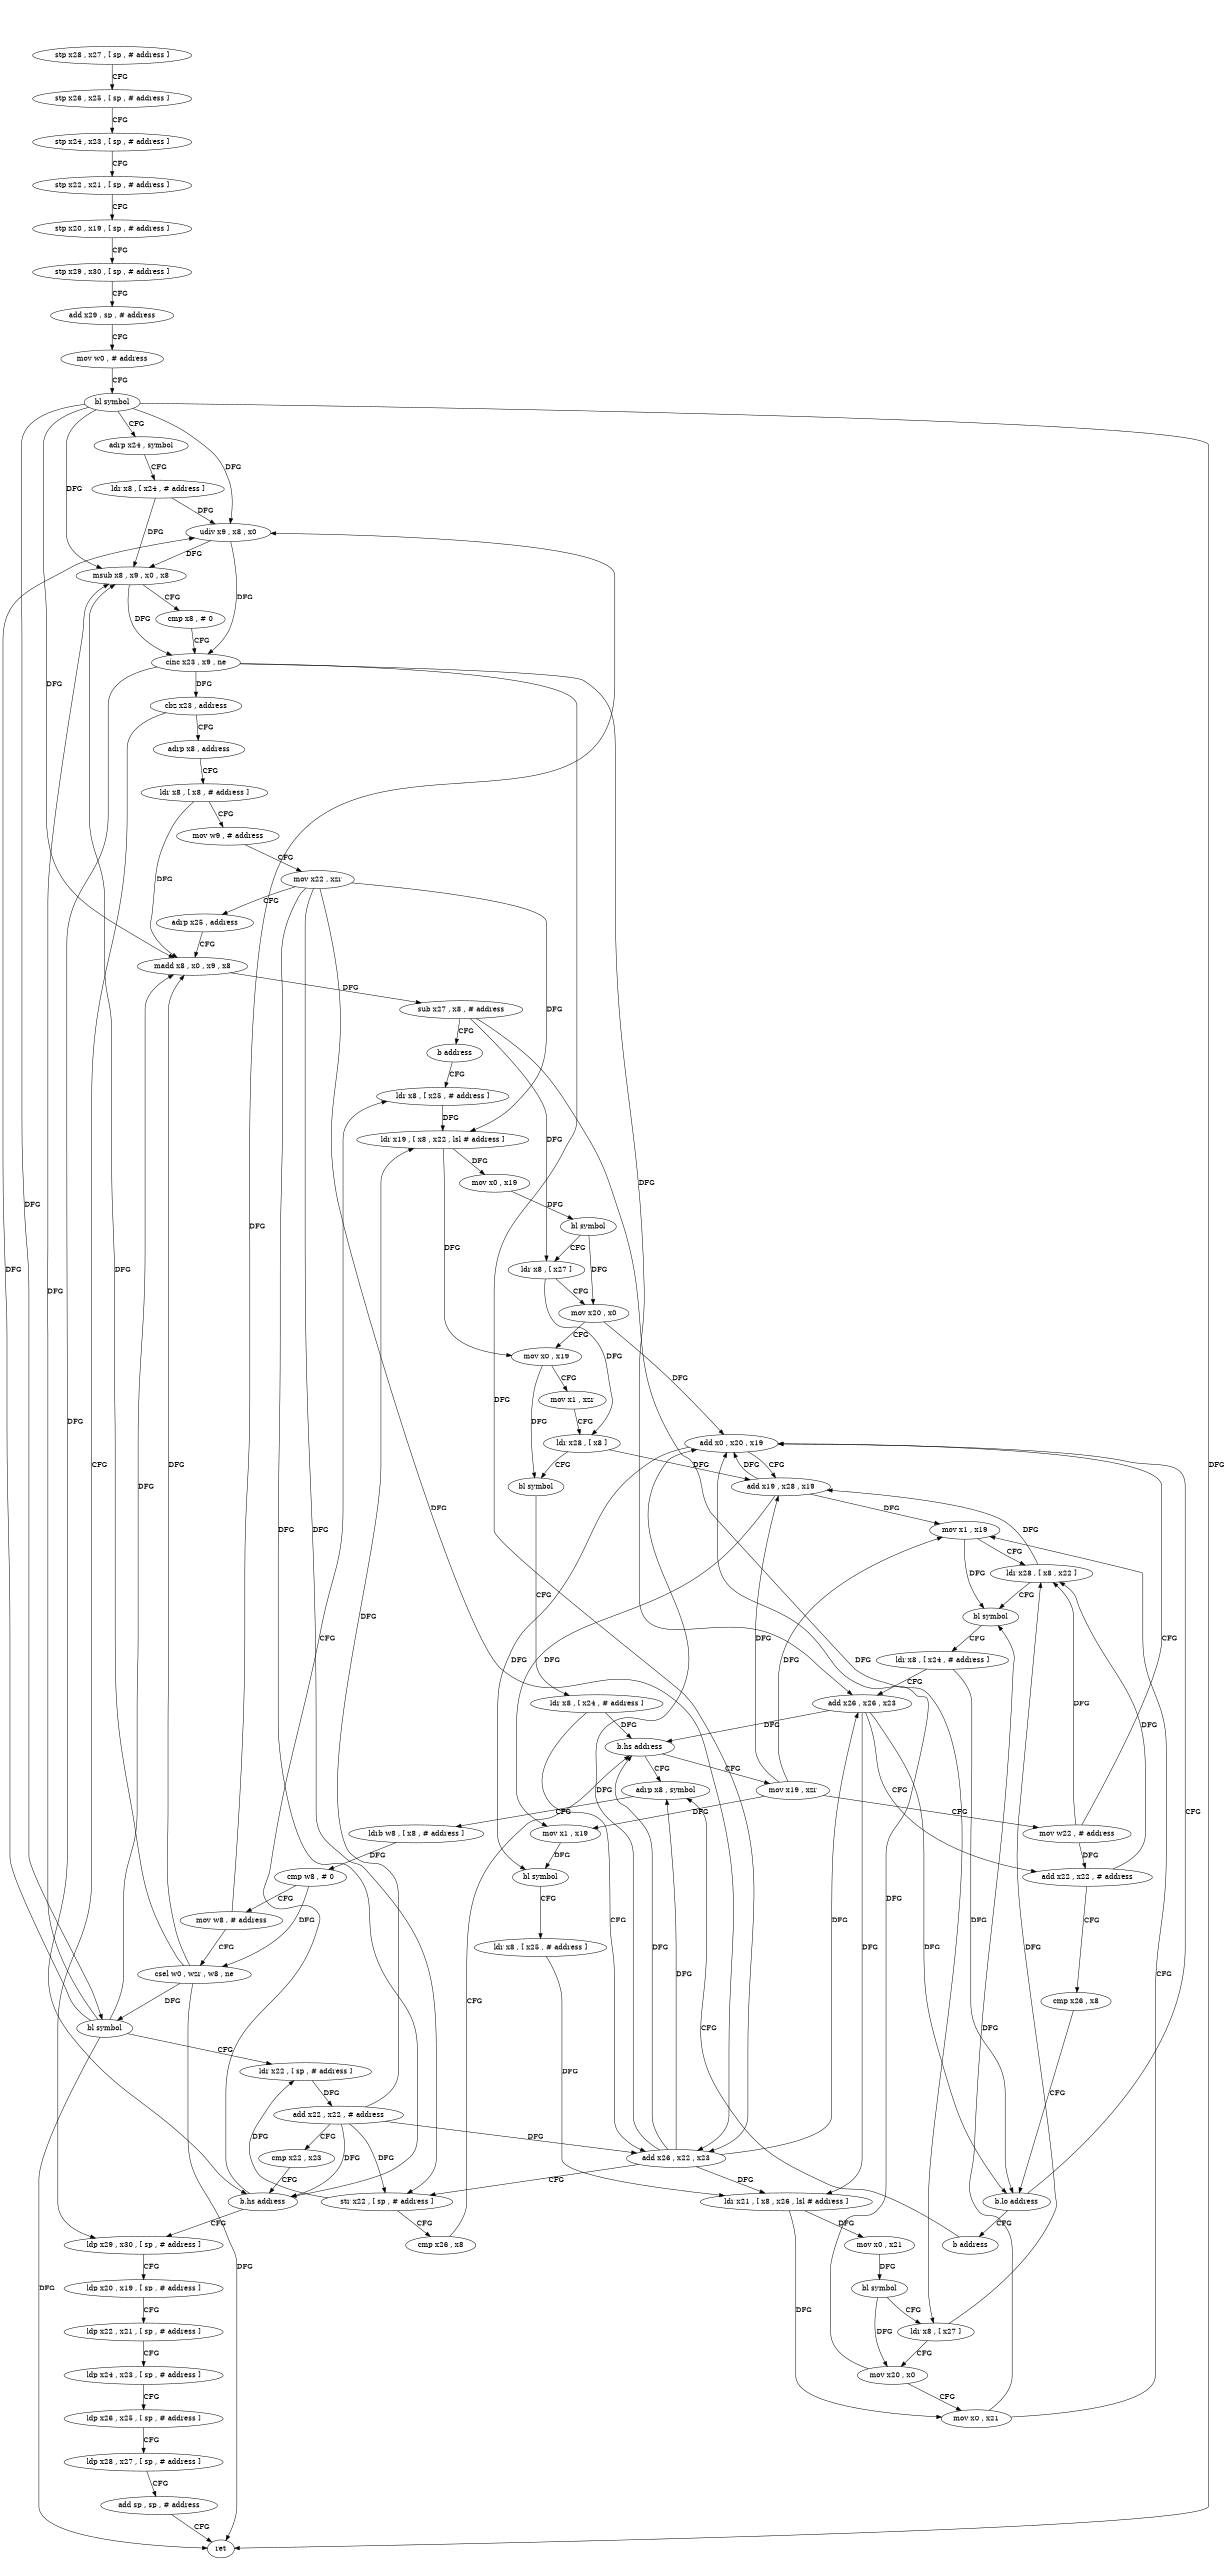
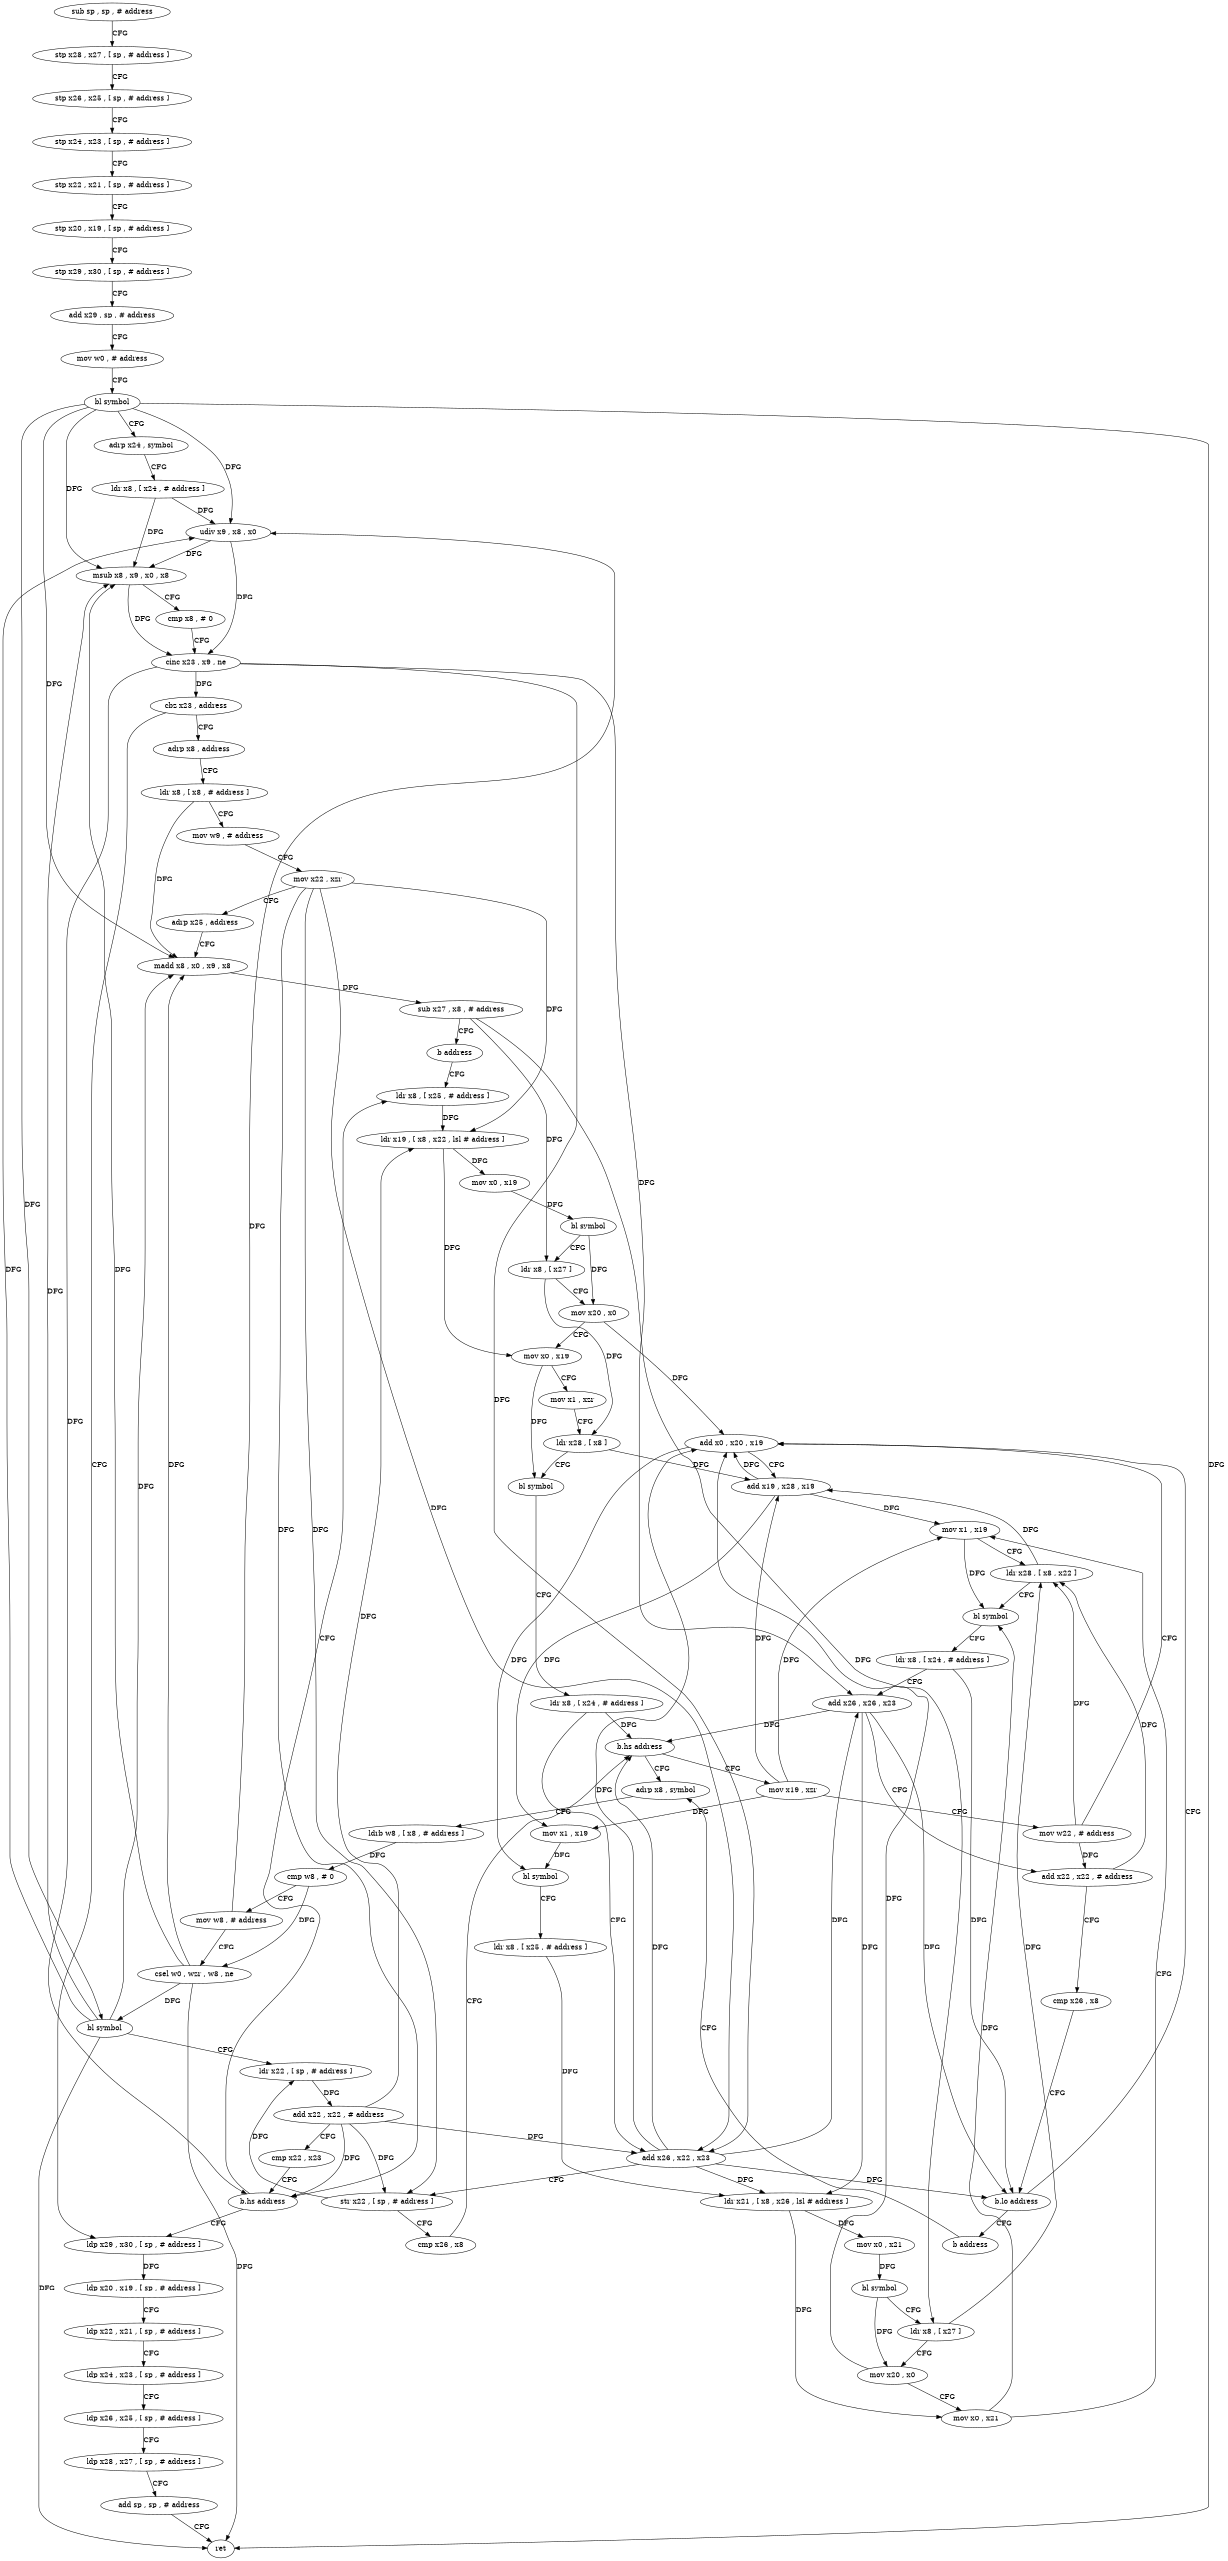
  digraph {
+   n1 [label="sub sp , sp , # address"]
    n2 [label="stp x28 , x27 , [ sp , # address ]"]
    n3 [label="stp x26 , x25 , [ sp , # address ]"]
    n4 [label="stp x24 , x23 , [ sp , # address ]"]
    n5 [label="stp x22 , x21 , [ sp , # address ]"]
    n6 [label="stp x20 , x19 , [ sp , # address ]"]
    n7 [label="stp x29 , x30 , [ sp , # address ]"]
    n8 [label="add x29 , sp , # address"]
    n9 [label="mov w0 , # address"]
    n10 [label="bl symbol"]
    n11 [label="adrp x24 , symbol"]
    n12 [label="udiv x9 , x8 , x0"]
    n13 [label="msub x8 , x9 , x0 , x8"]
    n14 [label=ret]
    n15 [label="madd x8 , x0 , x9 , x8"]
    n16 [label="bl symbol"]
    n17 [label="ldr x8 , [ x24 , # address ]"]
    n18 [label="cinc x23 , x9 , ne"]
    n19 [label="cmp x8 , # 0"]
    n20 [label="sub x27 , x8 , # address"]
    n21 [label="ldr x22 , [ sp , # address ]"]
    n22 [label="cbz x23 , address"]
    n23 [label="add x26 , x22 , x23"]
    n24 [label="b.hs address"]
    n25 [label="add x26 , x26 , x23"]
    n26 [label="ldp x29 , x30 , [ sp , # address ]"]
    n27 [label="adrp x8 , address"]
    n28 [label="str x22 , [ sp , # address ]"]
    n29 [label="add x0 , x20 , x19"]
    n30 [label="b.hs address"]
    n31 [label="ldr x21 , [ x8 , x26 , lsl # address ]"]
    n32 [label="b.lo address"]
    n33 [label="ldr x8 , [ x25 , # address ]"]
    n34 [label="add x22 , x22 , # address"]
    n35 [label="ldp x20 , x19 , [ sp , # address ]"]
    n36 [label="ldr x8 , [ x8 , # address ]"]
    n37 [label="ldp x22 , x21 , [ sp , # address ]"]
    n38 [label="mov w9 , # address"]
    n39 [label="ldp x24 , x23 , [ sp , # address ]"]
    n40 [label="ldp x26 , x25 , [ sp , # address ]"]
    n41 [label="ldp x28 , x27 , [ sp , # address ]"]
    n42 [label="add sp , sp , # address"]
    n43 [label="mov x22 , xzr"]
    n44 [label="adrp x25 , address"]
    n45 [label="ldr x19 , [ x8 , x22 , lsl # address ]"]
    n46 [label="mov x0 , x19"]
    n47 [label="mov x0 , x19"]
    n48 [label="cmp x26 , x8"]
    n49 [label="b address"]
    n50 [label="ldr x8 , [ x27 ]"]
    n51 [label="ldr x8 , [ x27 ]"]
    n52 [label="mov x20 , x0"]
    n53 [label="ldr x28 , [ x8 ]"]
    n54 [label="ldr x28 , [ x8 , x22 ]"]
    n55 [label="mov x20 , x0"]
    n56 [label="bl symbol"]
    n57 [label="mov x1 , xzr"]
    n58 [label="bl symbol"]
    n59 [label="add x19 , x28 , x19"]
    n60 [label="bl symbol"]
    n61 [label="ldr x8 , [ x24 , # address ]"]
    n62 [label="mov x1 , x19"]
    n63 [label="mov x1 , x19"]
    n64 [label="adrp x8 , symbol"]
    n65 [label="mov x19 , xzr"]
    n66 [label="mov x0 , x21"]
    n67 [label="mov x0 , x21"]
    n68 [label="b address"]
    n69 [label="add x22 , x22 , # address"]
    n70 [label="ldrb w8 , [ x8 , # address ]"]
    n71 [label="mov w22 , # address"]
    n72 [label="cmp w8 , # 0"]
    n73 [label="bl symbol"]
    n74 [label="mov w8 , # address"]
    n75 [label="csel w0 , wzr , w8 , ne"]
    n76 [label="cmp x22 , x23"]
    n77 [label="cmp x26 , x8"]
    n78 [label="ldr x8 , [ x25 , # address ]"]
    n79 [label="bl symbol"]
    n80 [label="ldr x8 , [ x24 , # address ]"]
+   n1 -> n2 [label=CFG]
    n2 -> n3 [label=CFG]
    n3 -> n4 [label=CFG]
    n4 -> n5 [label=CFG]
    n5 -> n6 [label=CFG]
    n6 -> n7 [label=CFG]
    n7 -> n8 [label=CFG]
    n8 -> n9 [label=CFG]
    n9 -> n10 [label=CFG]
    n10 -> n11 [label=CFG]
    n10 -> n12 [label=DFG]
    n10 -> n13 [label=DFG]
    n10 -> n14 [label=DFG]
    n10 -> n15 [label=DFG]
    n10 -> n16 [label=DFG]
    n11 -> n17 [label=CFG]
    n12 -> n13 [label=DFG]
    n12 -> n18 [label=DFG]
    n13 -> n18 [label=DFG]
    n13 -> n19 [label=CFG]
    n15 -> n20 [label=DFG]
    n16 -> n12 [label=DFG]
    n16 -> n13 [label=DFG]
    n16 -> n14 [label=DFG]
    n16 -> n15 [label=DFG]
    n16 -> n21 [label=CFG]
    n17 -> n12 [label=DFG]
    n17 -> n13 [label=DFG]
    n18 -> n22 [label=DFG]
    n18 -> n23 [label=DFG]
    n18 -> n24 [label=DFG]
    n18 -> n25 [label=DFG]
    n19 -> n18 [label=CFG]
    n20 -> n49 [label=CFG]
    n20 -> n50 [label=DFG]
    n20 -> n51 [label=DFG]
    n21 -> n69 [label=DFG]
    n22 -> n26 [label=CFG]
    n22 -> n27 [label=CFG]
    n23 -> n25 [label=DFG]
    n23 -> n28 [label=CFG]
    n23 -> n29 [label=DFG]
    n23 -> n30 [label=DFG]
    n23 -> n31 [label=DFG]
-   n23 -> n64 [label=DFG]
+   n23 -> n32 [label=DFG]
    n24 -> n26 [label=CFG]
    n24 -> n33 [label=CFG]
    n25 -> n30 [label=DFG]
    n25 -> n31 [label=DFG]
    n25 -> n32 [label=DFG]
    n25 -> n34 [label=CFG]
-   n26 -> n35 [label=CFG]
+   n26 -> n35 [label=DFG]
    n27 -> n36 [label=CFG]
    n28 -> n21 [label=DFG]
    n28 -> n48 [label=CFG]
    n29 -> n59 [label=CFG]
    n29 -> n60 [label=DFG]
    n30 -> n64 [label=CFG]
    n30 -> n65 [label=CFG]
    n31 -> n66 [label=DFG]
    n31 -> n67 [label=DFG]
    n32 -> n29 [label=CFG]
    n32 -> n68 [label=CFG]
    n33 -> n45 [label=DFG]
    n34 -> n54 [label=DFG]
    n34 -> n77 [label=CFG]
    n35 -> n37 [label=CFG]
    n36 -> n15 [label=DFG]
    n36 -> n38 [label=CFG]
    n37 -> n39 [label=CFG]
    n38 -> n43 [label=CFG]
    n39 -> n40 [label=CFG]
    n40 -> n41 [label=CFG]
    n41 -> n42 [label=CFG]
    n42 -> n14 [label=CFG]
    n43 -> n23 [label=DFG]
    n43 -> n24 [label=DFG]
    n43 -> n28 [label=DFG]
    n43 -> n44 [label=CFG]
    n43 -> n45 [label=DFG]
    n44 -> n15 [label=CFG]
    n45 -> n46 [label=DFG]
    n45 -> n47 [label=DFG]
    n46 -> n56 [label=DFG]
    n47 -> n57 [label=CFG]
    n47 -> n58 [label=DFG]
    n48 -> n30 [label=CFG]
    n49 -> n33 [label=CFG]
    n50 -> n52 [label=CFG]
    n50 -> n53 [label=DFG]
    n51 -> n54 [label=DFG]
    n51 -> n55 [label=CFG]
    n52 -> n29 [label=DFG]
    n52 -> n47 [label=CFG]
    n53 -> n58 [label=CFG]
    n53 -> n59 [label=DFG]
    n54 -> n59 [label=DFG]
    n54 -> n73 [label=CFG]
    n55 -> n29 [label=DFG]
    n55 -> n67 [label=CFG]
    n56 -> n50 [label=CFG]
    n56 -> n52 [label=DFG]
    n57 -> n53 [label=CFG]
    n58 -> n61 [label=CFG]
    n59 -> n29 [label=DFG]
    n59 -> n62 [label=DFG]
    n59 -> n63 [label=DFG]
    n60 -> n78 [label=CFG]
    n61 -> n23 [label=CFG]
    n61 -> n30 [label=DFG]
    n62 -> n60 [label=DFG]
    n63 -> n54 [label=CFG]
    n63 -> n73 [label=DFG]
    n64 -> n70 [label=CFG]
    n65 -> n59 [label=DFG]
    n65 -> n62 [label=DFG]
    n65 -> n63 [label=DFG]
    n65 -> n71 [label=CFG]
    n66 -> n79 [label=DFG]
    n67 -> n63 [label=CFG]
    n67 -> n73 [label=DFG]
    n68 -> n64 [label=CFG]
    n69 -> n23 [label=DFG]
    n69 -> n24 [label=DFG]
    n69 -> n28 [label=DFG]
    n69 -> n45 [label=DFG]
    n69 -> n76 [label=CFG]
    n70 -> n72 [label=DFG]
    n71 -> n29 [label=CFG]
    n71 -> n34 [label=DFG]
    n71 -> n54 [label=DFG]
    n72 -> n74 [label=CFG]
    n72 -> n75 [label=DFG]
    n73 -> n80 [label=CFG]
    n74 -> n12 [label=DFG]
    n74 -> n75 [label=CFG]
    n75 -> n13 [label=DFG]
    n75 -> n14 [label=DFG]
    n75 -> n15 [label=DFG]
    n75 -> n16 [label=DFG]
    n76 -> n24 [label=CFG]
    n77 -> n32 [label=CFG]
    n78 -> n31 [label=DFG]
    n79 -> n51 [label=CFG]
    n79 -> n55 [label=DFG]
    n80 -> n25 [label=CFG]
    n80 -> n32 [label=DFG]
  }
